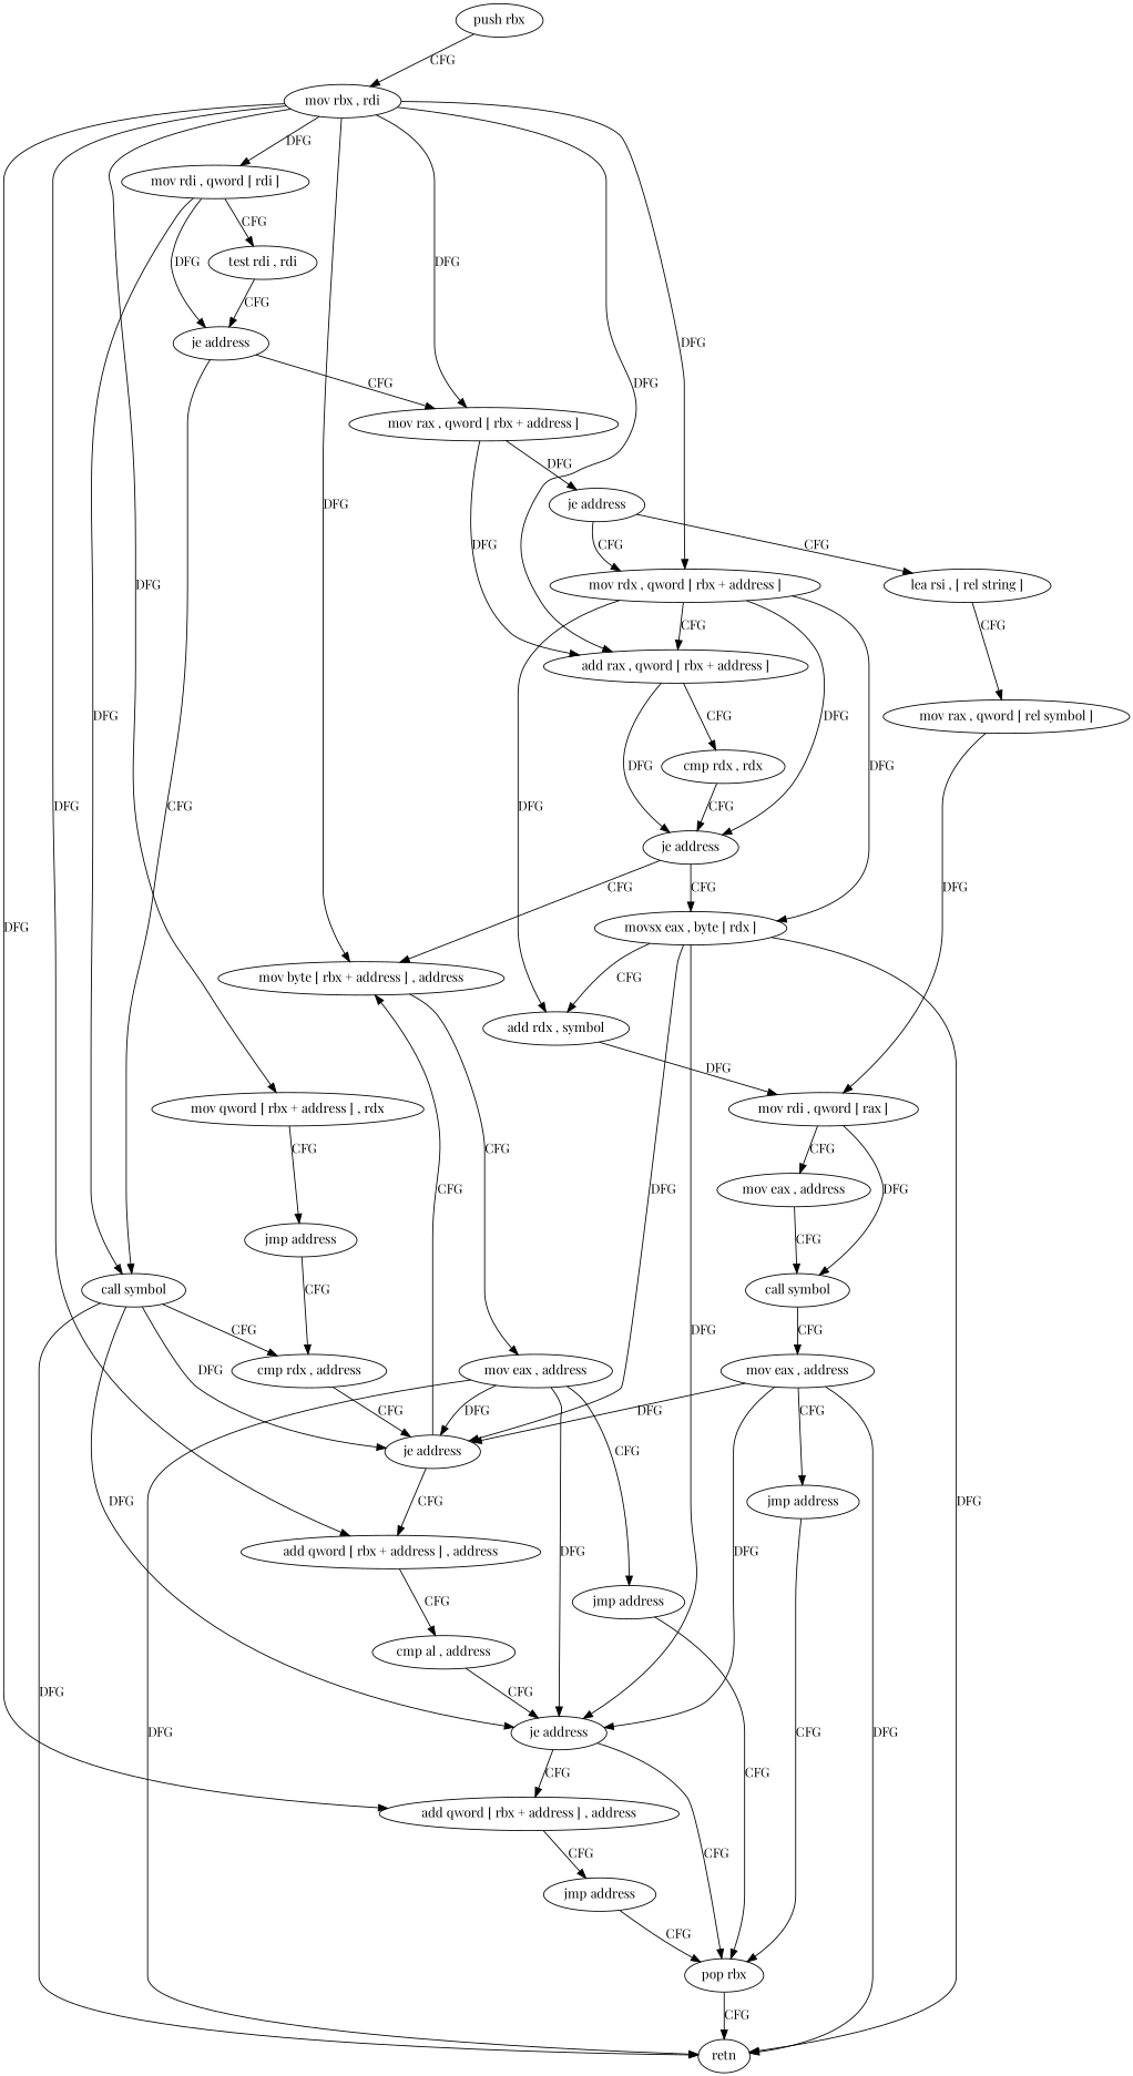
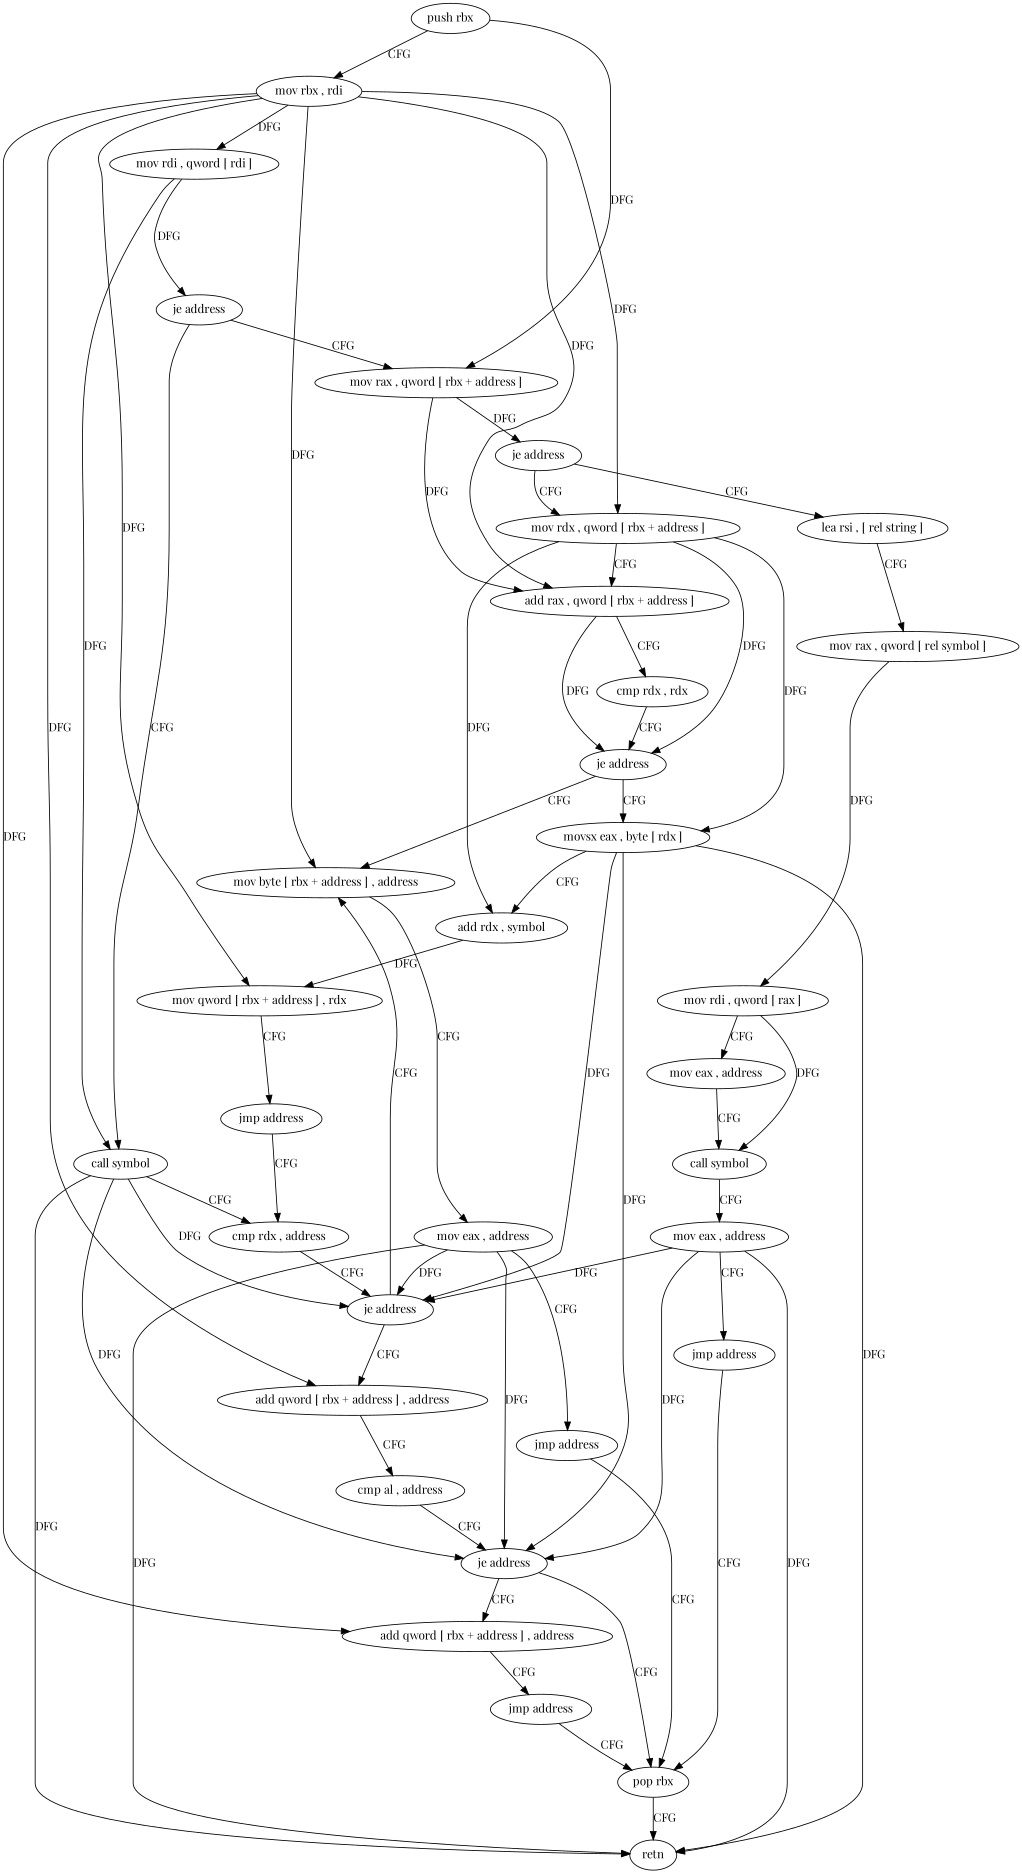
  digraph {
    fontname="Playfair Display"
    node [fontname="Playfair Display"]
    edge [fontname="Playfair Display"]
    n1 [label="push rbx"]
    n2 [label="mov rbx , rdi"]
    n3 [label="mov rdi , qword [ rdi ]"]
    n4 [label="mov rax , qword [ rbx + address ]"]
    n5 [label="mov rdx , qword [ rbx + address ]"]
    n6 [label="add rax , qword [ rbx + address ]"]
    n7 [label="mov byte [ rbx + address ] , address"]
    n8 [label="add qword [ rbx + address ] , address"]
    n9 [label="add qword [ rbx + address ] , address"]
    n10 [label="mov qword [ rbx + address ] , rdx"]
-   n11 [label="test rdi , rdi"]
    n12 [label="je address"]
    n13 [label="call symbol"]
    n14 [label="je address"]
    n15 [label="je address"]
    n16 [label="movsx eax , byte [ rdx ]"]
    n17 [label="add rdx , symbol"]
    n18 [label="cmp rdx , rdx"]
    n19 [label="mov eax , address"]
    n20 [label="cmp al , address"]
    n21 [label="jmp address"]
    n22 [label="jmp address"]
    n23 [label="cmp rdx , address"]
    n24 [label="je address"]
    n25 [label=retn]
    n26 [label="je address"]
    n27 [label="lea rsi , [ rel string ]"]
    n28 [label="pop rbx"]
    n29 [label="mov rax , qword [ rel symbol ]"]
    n30 [label="mov rdi , qword [ rax ]"]
    n31 [label="mov eax , address"]
    n32 [label="call symbol"]
    n33 [label="mov eax , address"]
    n34 [label="jmp address"]
    n35 [label="jmp address"]
    n1 -> n2 [label=CFG]
    n2 -> n3 [label=DFG]
-   n2 -> n4 [label=DFG]
+   n1 -> n4 [label=DFG]
    n2 -> n5 [label=DFG]
    n2 -> n6 [label=DFG]
    n2 -> n7 [label=DFG]
    n2 -> n8 [label=DFG]
    n2 -> n9 [label=DFG]
    n2 -> n10 [label=DFG]
-   n3 -> n11 [label=CFG]
    n3 -> n12 [label=DFG]
    n3 -> n13 [label=DFG]
    n4 -> n6 [label=DFG]
    n4 -> n14 [label=DFG]
    n5 -> n6 [label=CFG]
    n5 -> n15 [label=DFG]
    n5 -> n16 [label=DFG]
    n5 -> n17 [label=DFG]
    n6 -> n15 [label=DFG]
    n6 -> n18 [label=CFG]
    n7 -> n19 [label=CFG]
    n8 -> n20 [label=CFG]
    n9 -> n21 [label=CFG]
    n10 -> n22 [label=CFG]
-   n11 -> n12 [label=CFG]
    n12 -> n4 [label=CFG]
    n12 -> n13 [label=CFG]
    n13 -> n23 [label=CFG]
    n13 -> n24 [label=DFG]
    n13 -> n25 [label=DFG]
    n13 -> n26 [label=DFG]
    n14 -> n5 [label=CFG]
    n14 -> n27 [label=CFG]
    n15 -> n7 [label=CFG]
    n15 -> n16 [label=CFG]
    n16 -> n17 [label=CFG]
    n16 -> n24 [label=DFG]
    n16 -> n25 [label=DFG]
    n16 -> n26 [label=DFG]
-   n17 -> n30 [label=DFG]
+   n17 -> n10 [label=DFG]
    n18 -> n15 [label=CFG]
    n19 -> n24 [label=DFG]
    n19 -> n25 [label=DFG]
    n19 -> n26 [label=DFG]
    n19 -> n35 [label=CFG]
    n20 -> n24 [label=CFG]
    n21 -> n28 [label=CFG]
    n22 -> n23 [label=CFG]
    n23 -> n26 [label=CFG]
    n24 -> n9 [label=CFG]
    n24 -> n28 [label=CFG]
    n26 -> n7 [label=CFG]
    n26 -> n8 [label=CFG]
    n27 -> n29 [label=CFG]
    n28 -> n25 [label=CFG]
    n29 -> n30 [label=DFG]
    n30 -> n31 [label=CFG]
    n30 -> n32 [label=DFG]
    n31 -> n32 [label=CFG]
    n32 -> n33 [label=CFG]
    n33 -> n24 [label=DFG]
    n33 -> n25 [label=DFG]
    n33 -> n26 [label=DFG]
    n33 -> n34 [label=CFG]
    n34 -> n28 [label=CFG]
    n35 -> n28 [label=CFG]
  }
